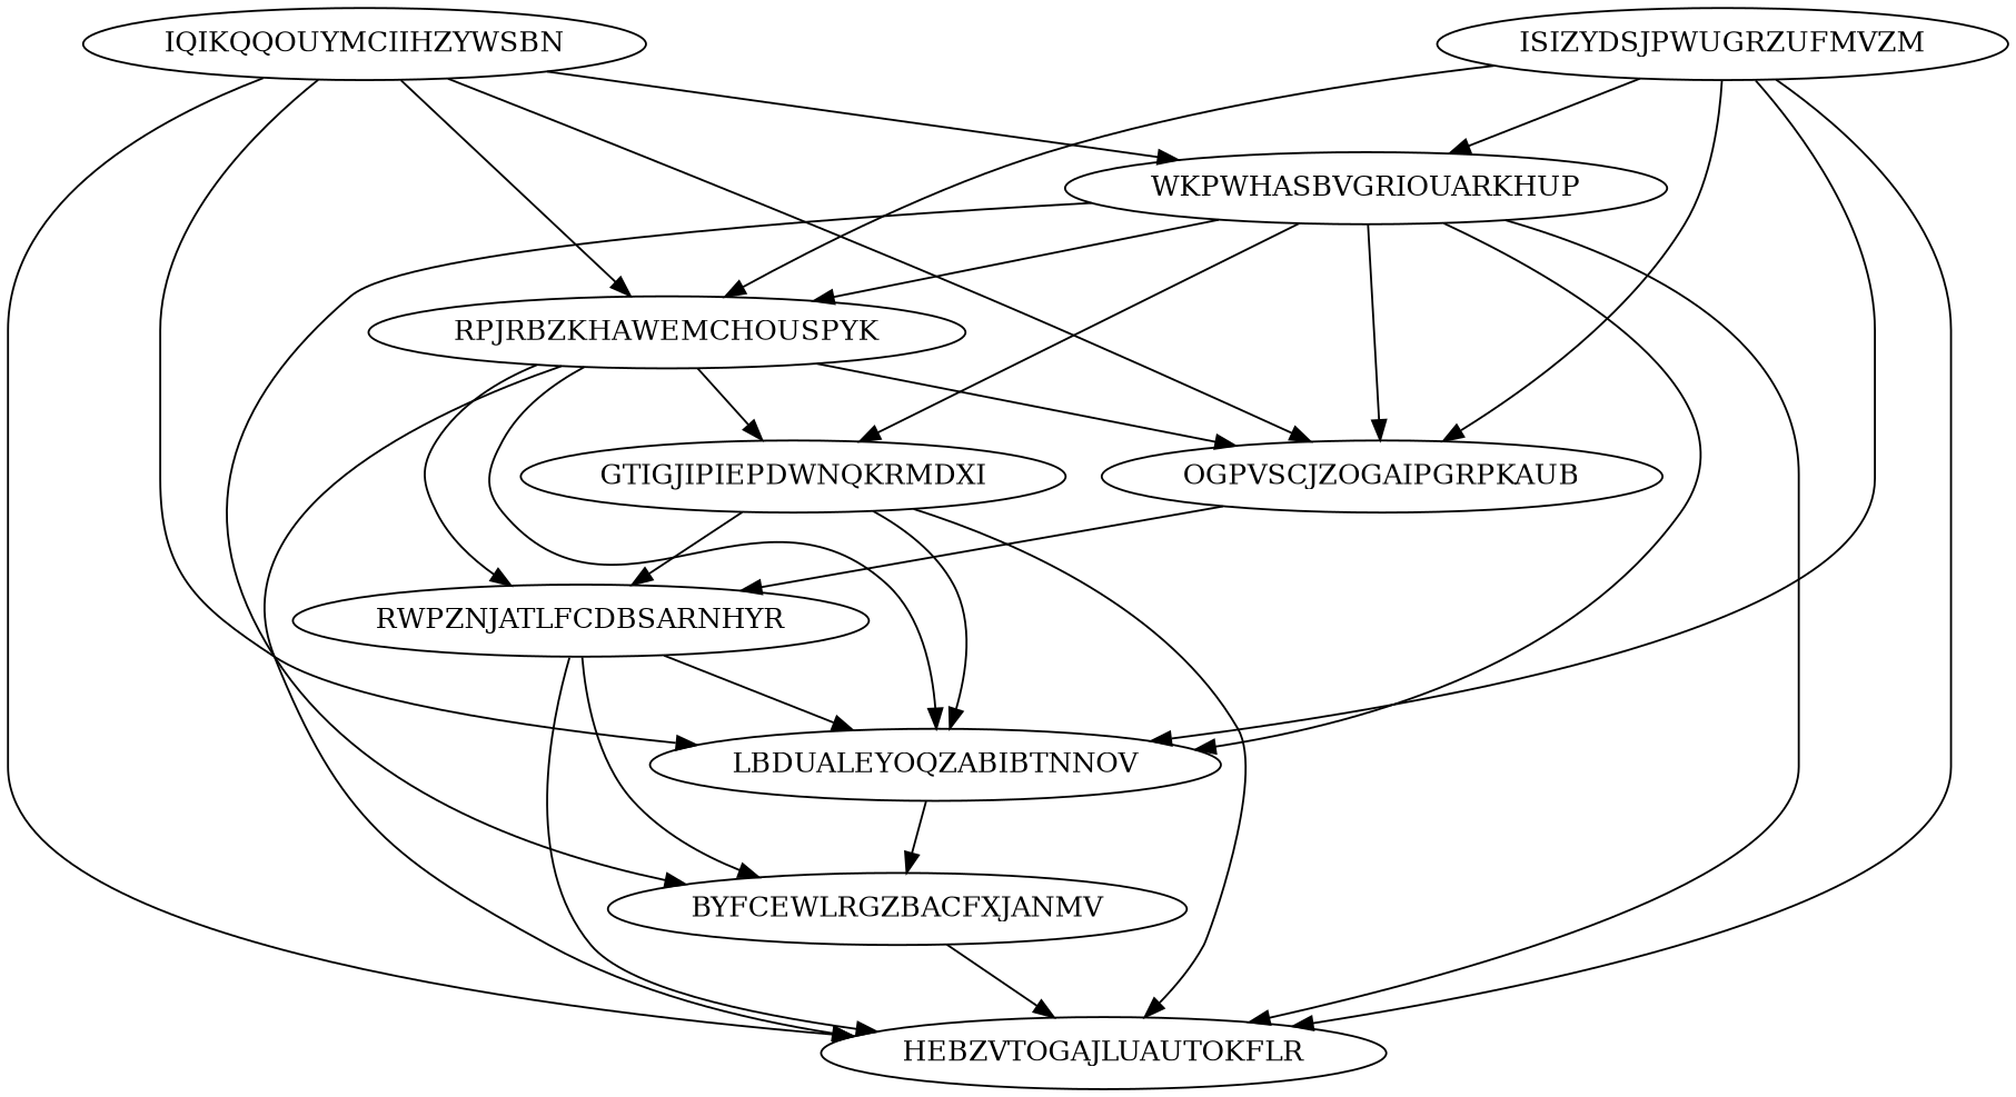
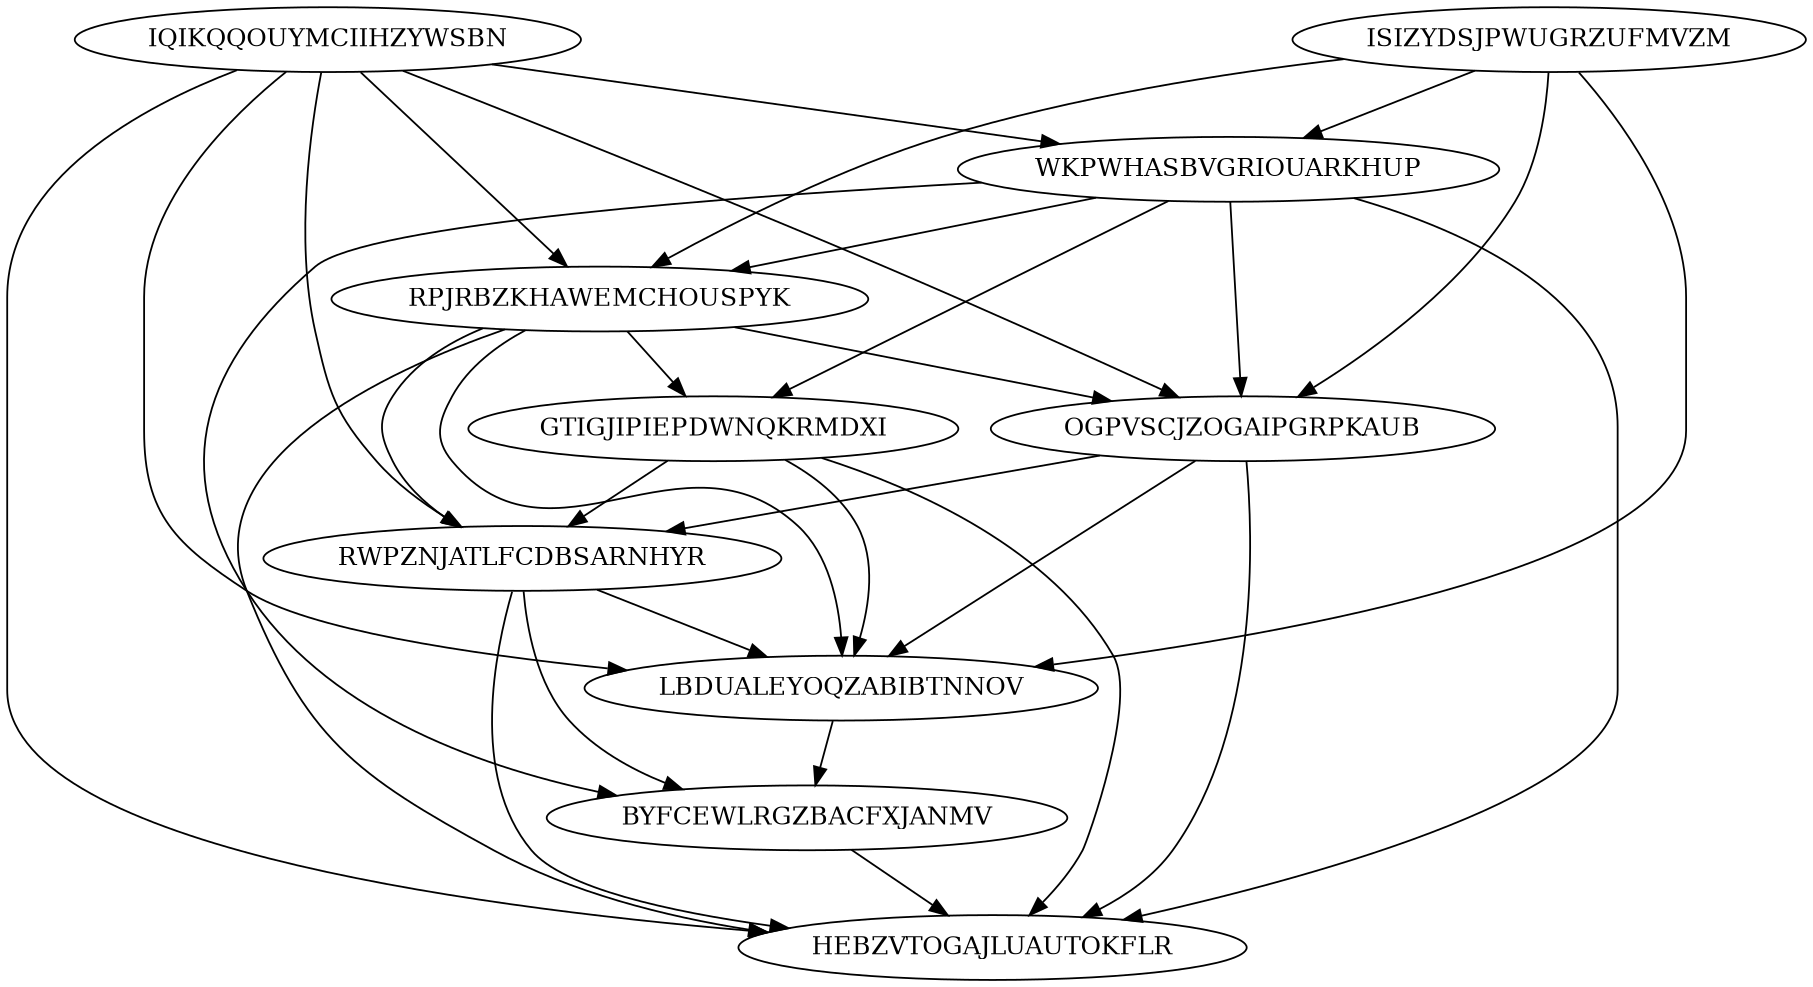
  digraph {
    node [Processor=1 Start=0 Weight=15]
    edge [Weight=19]
    WKPWHASBVGRIOUARKHUP [Start=28 Weight=16]
    IQIKQQOUYMCIIHZYWSBN
    RPJRBZKHAWEMCHOUSPYK [Start=44 Weight=18]
    OGPVSCJZOGAIPGRPKAUB [Start=82 Weight=18]
    RWPZNJATLFCDBSARNHYR [Start=100 Weight=19]
    LBDUALEYOQZABIBTNNOV [Start=119 Weight=11]
    HEBZVTOGAJLUAUTOKFLR [Start=142]
    GTIGJIPIEPDWNQKRMDXI [Start=62 Weight=20]
    BYFCEWLRGZBACFXJANMV [Start=130 Weight=12]
    ISIZYDSJPWUGRZUFMVZM [Processor=2 Weight=17]
    WKPWHASBVGRIOUARKHUP -> RPJRBZKHAWEMCHOUSPYK [Weight=20]
    WKPWHASBVGRIOUARKHUP -> OGPVSCJZOGAIPGRPKAUB [Weight=10]
    WKPWHASBVGRIOUARKHUP -> HEBZVTOGAJLUAUTOKFLR [Weight=18]
    WKPWHASBVGRIOUARKHUP -> GTIGJIPIEPDWNQKRMDXI
    WKPWHASBVGRIOUARKHUP -> BYFCEWLRGZBACFXJANMV
    IQIKQQOUYMCIIHZYWSBN -> WKPWHASBVGRIOUARKHUP [Weight=17]
    IQIKQQOUYMCIIHZYWSBN -> RPJRBZKHAWEMCHOUSPYK
    IQIKQQOUYMCIIHZYWSBN -> OGPVSCJZOGAIPGRPKAUB [Weight=13]
+   IQIKQQOUYMCIIHZYWSBN -> RWPZNJATLFCDBSARNHYR [Weight=20]
    IQIKQQOUYMCIIHZYWSBN -> LBDUALEYOQZABIBTNNOV [Weight=20]
    IQIKQQOUYMCIIHZYWSBN -> HEBZVTOGAJLUAUTOKFLR [Weight=17]
    RPJRBZKHAWEMCHOUSPYK -> OGPVSCJZOGAIPGRPKAUB [Weight=12]
    RPJRBZKHAWEMCHOUSPYK -> RWPZNJATLFCDBSARNHYR [Weight=11]
    RPJRBZKHAWEMCHOUSPYK -> LBDUALEYOQZABIBTNNOV [Weight=16]
    RPJRBZKHAWEMCHOUSPYK -> HEBZVTOGAJLUAUTOKFLR
    RPJRBZKHAWEMCHOUSPYK -> GTIGJIPIEPDWNQKRMDXI [Weight=18]
    OGPVSCJZOGAIPGRPKAUB -> RWPZNJATLFCDBSARNHYR [Weight=11]
-   WKPWHASBVGRIOUARKHUP -> LBDUALEYOQZABIBTNNOV [Weight=16]
+   OGPVSCJZOGAIPGRPKAUB -> LBDUALEYOQZABIBTNNOV [Weight=16]
    RWPZNJATLFCDBSARNHYR -> LBDUALEYOQZABIBTNNOV
    RWPZNJATLFCDBSARNHYR -> HEBZVTOGAJLUAUTOKFLR [Weight=16]
    RWPZNJATLFCDBSARNHYR -> BYFCEWLRGZBACFXJANMV [Weight=14]
    LBDUALEYOQZABIBTNNOV -> BYFCEWLRGZBACFXJANMV [Weight=17]
    GTIGJIPIEPDWNQKRMDXI -> RWPZNJATLFCDBSARNHYR [Weight=18]
    GTIGJIPIEPDWNQKRMDXI -> LBDUALEYOQZABIBTNNOV [Weight=18]
    GTIGJIPIEPDWNQKRMDXI -> HEBZVTOGAJLUAUTOKFLR [Weight=13]
    BYFCEWLRGZBACFXJANMV -> HEBZVTOGAJLUAUTOKFLR [Weight=12]
    ISIZYDSJPWUGRZUFMVZM -> WKPWHASBVGRIOUARKHUP [Weight=11]
    ISIZYDSJPWUGRZUFMVZM -> RPJRBZKHAWEMCHOUSPYK [Weight=14]
    ISIZYDSJPWUGRZUFMVZM -> OGPVSCJZOGAIPGRPKAUB [Weight=13]
    ISIZYDSJPWUGRZUFMVZM -> LBDUALEYOQZABIBTNNOV [Weight=15]
-   ISIZYDSJPWUGRZUFMVZM -> HEBZVTOGAJLUAUTOKFLR [Weight=20]
+   OGPVSCJZOGAIPGRPKAUB -> HEBZVTOGAJLUAUTOKFLR [Weight=20]
  }
